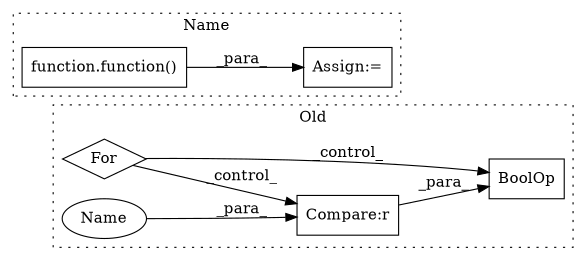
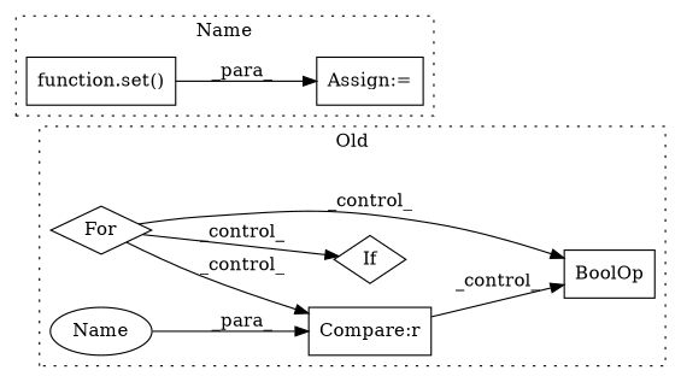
  digraph {
    rankdir=LR
    node [l=3 s=10526 shape=box]
    n1 [a=72 l=60 label=BoolOp]
    n2 [a=40 l=18 label="Compare:r"]
+   n3 [a=96 label=If s=10523 shape=diamond]
    n4 [a=107 l="4,14" label=For s="10488,10509" shape=diamond]
    n5 [a=87 l=6 label=Name shape=ellipse]
-   n6 [a=75 l="4,1" label="function.function()" s="11484,11511"]
+   n6 [a=75 l="4,1" label="function.set()" s="11484,11511"]
    n7 [a=68 label="Assign:=" s=11471]
    subgraph cluster_1 {
      label=Old
      style=dotted
      n1
      n2
+     n3
      n4
      n5
    }
    subgraph cluster_2 {
      label=Name
      style=dotted
      n6
      n7
    }
-   n2 -> n1 [label=_para_]
+   n2 -> n1 [label=_control_]
    n4 -> n1 [label=_control_]
    n4 -> n2 [label=_control_]
+   n4 -> n3 [label=_control_]
    n5 -> n2 [label=_para_]
    n6 -> n7 [label=_para_]
  }
